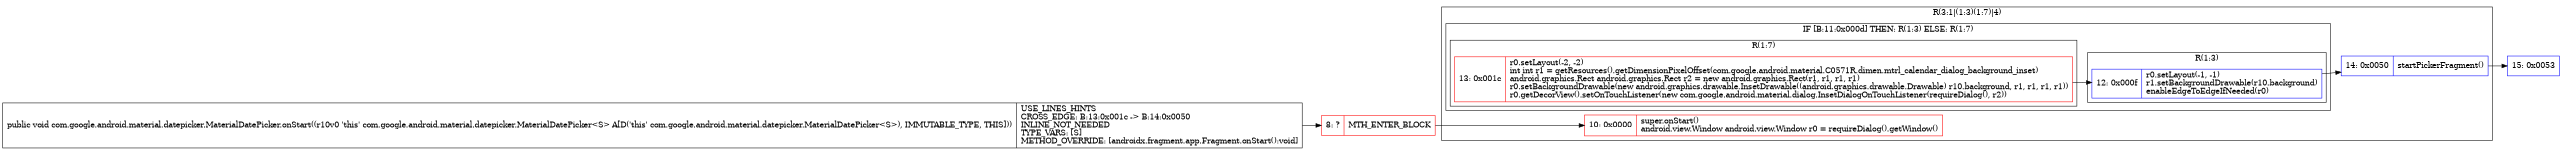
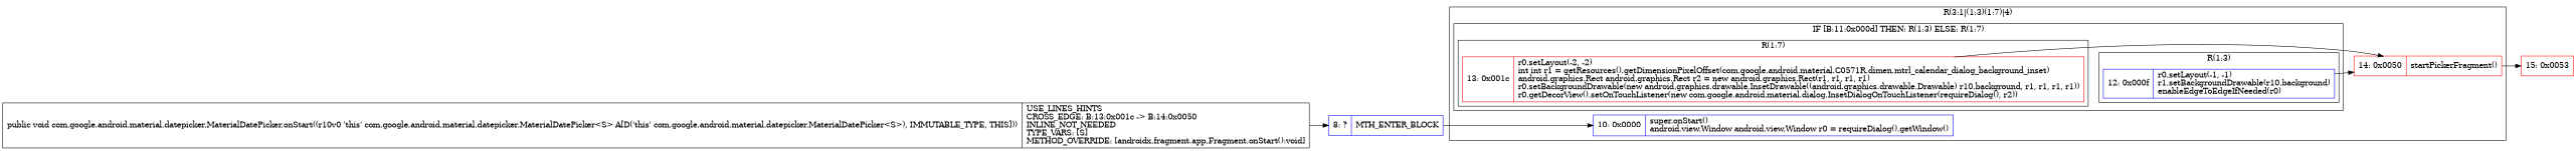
  digraph {
    rankdir=LR
    node [color=blue shape=record]
    n1 [label="{12\:\ 0x000f|r0.setLayout(\-1, \-1)\lr1.setBackgroundDrawable(r10.background)\lenableEdgeToEdgeIfNeeded(r0)\l}"]
    n2 [color=red label="{13\:\ 0x001c|r0.setLayout(\-2, \-2)\lint int r1 = getResources().getDimensionPixelOffset(com.google.android.material.C0571R.dimen.mtrl_calendar_dialog_background_inset)\landroid.graphics.Rect android.graphics.Rect r2 = new android.graphics.Rect(r1, r1, r1, r1)\lr0.setBackgroundDrawable(new android.graphics.drawable.InsetDrawable((android.graphics.drawable.Drawable) r10.background, r1, r1, r1, r1))\lr0.getDecorView().setOnTouchListener(new com.google.android.material.dialog.InsetDialogOnTouchListener(requireDialog(), r2))\l}"]
-   n3 [color=red label="{10\:\ 0x0000|super.onStart()\landroid.view.Window android.view.Window r0 = requireDialog().getWindow()\l}"]
-   n4 [label="{14\:\ 0x0050|startPickerFragment()\l}"]
-   n5 [label="{15\:\ 0x0053}"]
-   n6 [color=red label="{8\:\ ?|MTH_ENTER_BLOCK\l}"]
+   n3 [label="{10\:\ 0x0000|super.onStart()\landroid.view.Window android.view.Window r0 = requireDialog().getWindow()\l}"]
+   n4 [color=red label="{14\:\ 0x0050|startPickerFragment()\l}"]
+   n5 [color=red label="{15\:\ 0x0053}"]
+   n6 [label="{8\:\ ?|MTH_ENTER_BLOCK\l}"]
    n7 [label="{public void com.google.android.material.datepicker.MaterialDatePicker.onStart((r10v0 'this' com.google.android.material.datepicker.MaterialDatePicker\<S\> A[D('this' com.google.android.material.datepicker.MaterialDatePicker\<S\>), IMMUTABLE_TYPE, THIS]))  | USE_LINES_HINTS\lCROSS_EDGE: B:13:0x001c \-\> B:14:0x0050\lINLINE_NOT_NEEDED\lTYPE_VARS: [S]\lMETHOD_OVERRIDE: [androidx.fragment.app.Fragment.onStart():void]\l}" color=""]
    subgraph cluster_1 {
      label="R(3:1|(1:3)(1:7)|4)"
      n3
      n4
      subgraph cluster_2 {
        label="IF [B:11:0x000d] THEN: R(1:3) ELSE: R(1:7)"
        subgraph cluster_3 {
          label="R(1:3)"
          n1
        }
        subgraph cluster_4 {
          label="R(1:7)"
          n2
        }
      }
    }
    n1 -> n4
-   n2 -> n1
+   n2 -> n4
    n4 -> n5
    n6 -> n3
    n7 -> n6
  }
